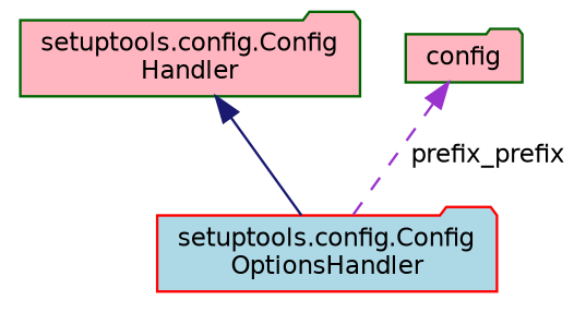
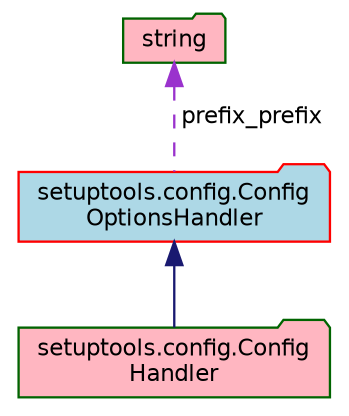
  digraph {
    node [color=darkgreen fillcolor=lightpink fontname=Helvetica fontsize=10 shape=folder style=filled]
    edge [dir=back fontname=Helvetica fontsize=10 labelfontname=Helvetica labelfontsize=10]
    n1 [color=red fillcolor=lightblue fontcolor=black height=0.2 label="setuptools.config.Config\lOptionsHandler" width=0.4]
    n2 [height=0.2 label="setuptools.config.Config\lHandler" width=0.4]
-   n3 [height=0.2 label=config width=0.4]
-   n2 -> n1 [color=midnightblue style=solid]
+   n3 [height=0.2 label=string width=0.4]
+   n1 -> n2 [color=midnightblue style=solid]
    n3 -> n1 [color=darkorchid3 label=" prefix_prefix" style=dashed]
  }
